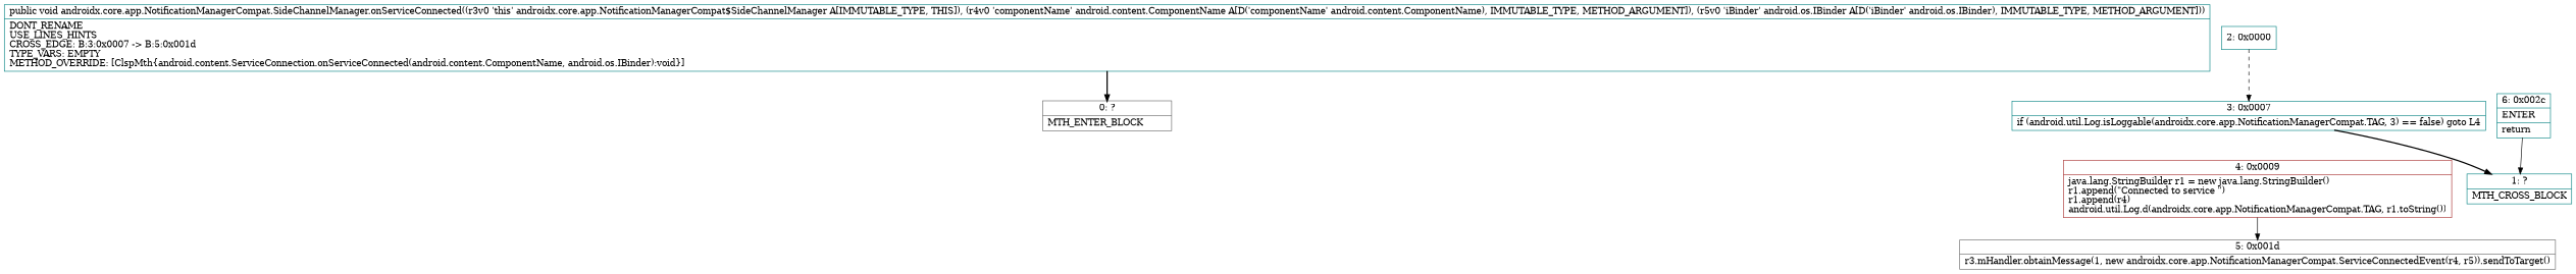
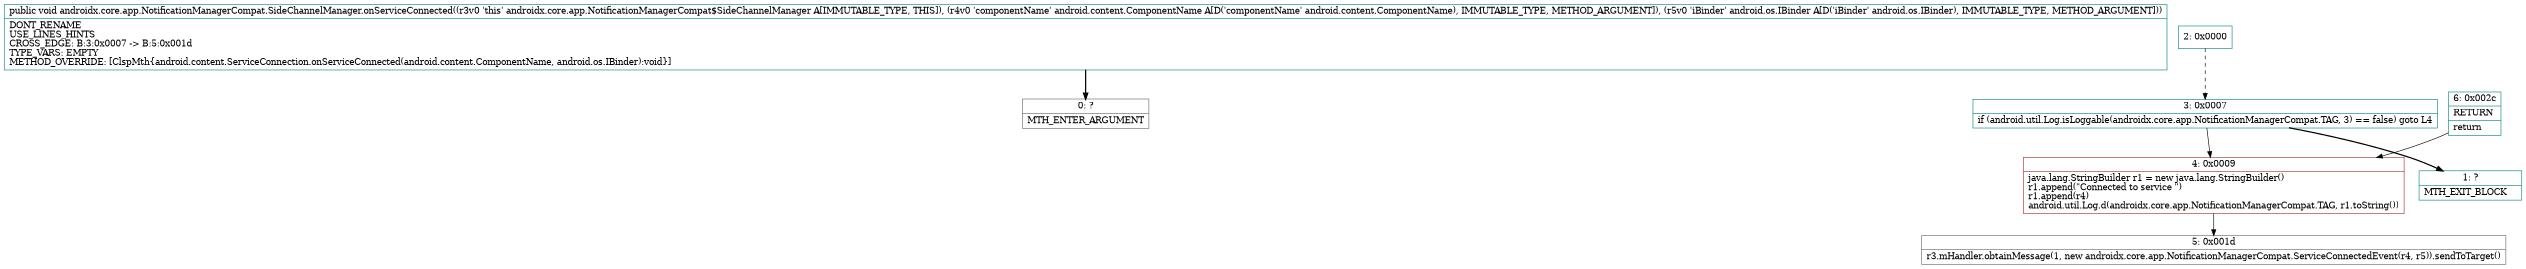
  digraph {
    node [color=teal shape=record]
    edge [style=solid]
-   n1 [color=gray40 label="{0\:\ ?|MTH_ENTER_BLOCK\l}"]
+   n1 [color=gray40 label="{0\:\ ?|MTH_ENTER_ARGUMENT\l}"]
    n2 [label="{2\:\ 0x0000}"]
    n3 [label="{3\:\ 0x0007|if (android.util.Log.isLoggable(androidx.core.app.NotificationManagerCompat.TAG, 3) == false) goto L4\l}"]
    n4 [color=brown label="{4\:\ 0x0009|java.lang.StringBuilder r1 = new java.lang.StringBuilder()\lr1.append(\"Connected to service \")\lr1.append(r4)\landroid.util.Log.d(androidx.core.app.NotificationManagerCompat.TAG, r1.toString())\l}"]
-   n5 [label="{1\:\ ?|MTH_CROSS_BLOCK\l}"]
+   n5 [label="{1\:\ ?|MTH_EXIT_BLOCK\l}"]
    n6 [color=gray40 label="{5\:\ 0x001d|r3.mHandler.obtainMessage(1, new androidx.core.app.NotificationManagerCompat.ServiceConnectedEvent(r4, r5)).sendToTarget()\l}"]
-   n7 [label="{6\:\ 0x002c|ENTER\l|return\l}"]
+   n7 [label="{6\:\ 0x002c|RETURN\l|return\l}"]
    n8 [label="{public void androidx.core.app.NotificationManagerCompat.SideChannelManager.onServiceConnected((r3v0 'this' androidx.core.app.NotificationManagerCompat$SideChannelManager A[IMMUTABLE_TYPE, THIS]), (r4v0 'componentName' android.content.ComponentName A[D('componentName' android.content.ComponentName), IMMUTABLE_TYPE, METHOD_ARGUMENT]), (r5v0 'iBinder' android.os.IBinder A[D('iBinder' android.os.IBinder), IMMUTABLE_TYPE, METHOD_ARGUMENT]))  | DONT_RENAME\lUSE_LINES_HINTS\lCROSS_EDGE: B:3:0x0007 \-\> B:5:0x001d\lTYPE_VARS: EMPTY\lMETHOD_OVERRIDE: [ClspMth\{android.content.ServiceConnection.onServiceConnected(android.content.ComponentName, android.os.IBinder):void\}]\l}"]
    n2 -> n3 [style=dashed]
+   n3 -> n4
    n3 -> n5 [style=bold]
    n4 -> n6
-   n7 -> n5
+   n7 -> n4
    n8 -> n1 [style=bold]
  }
